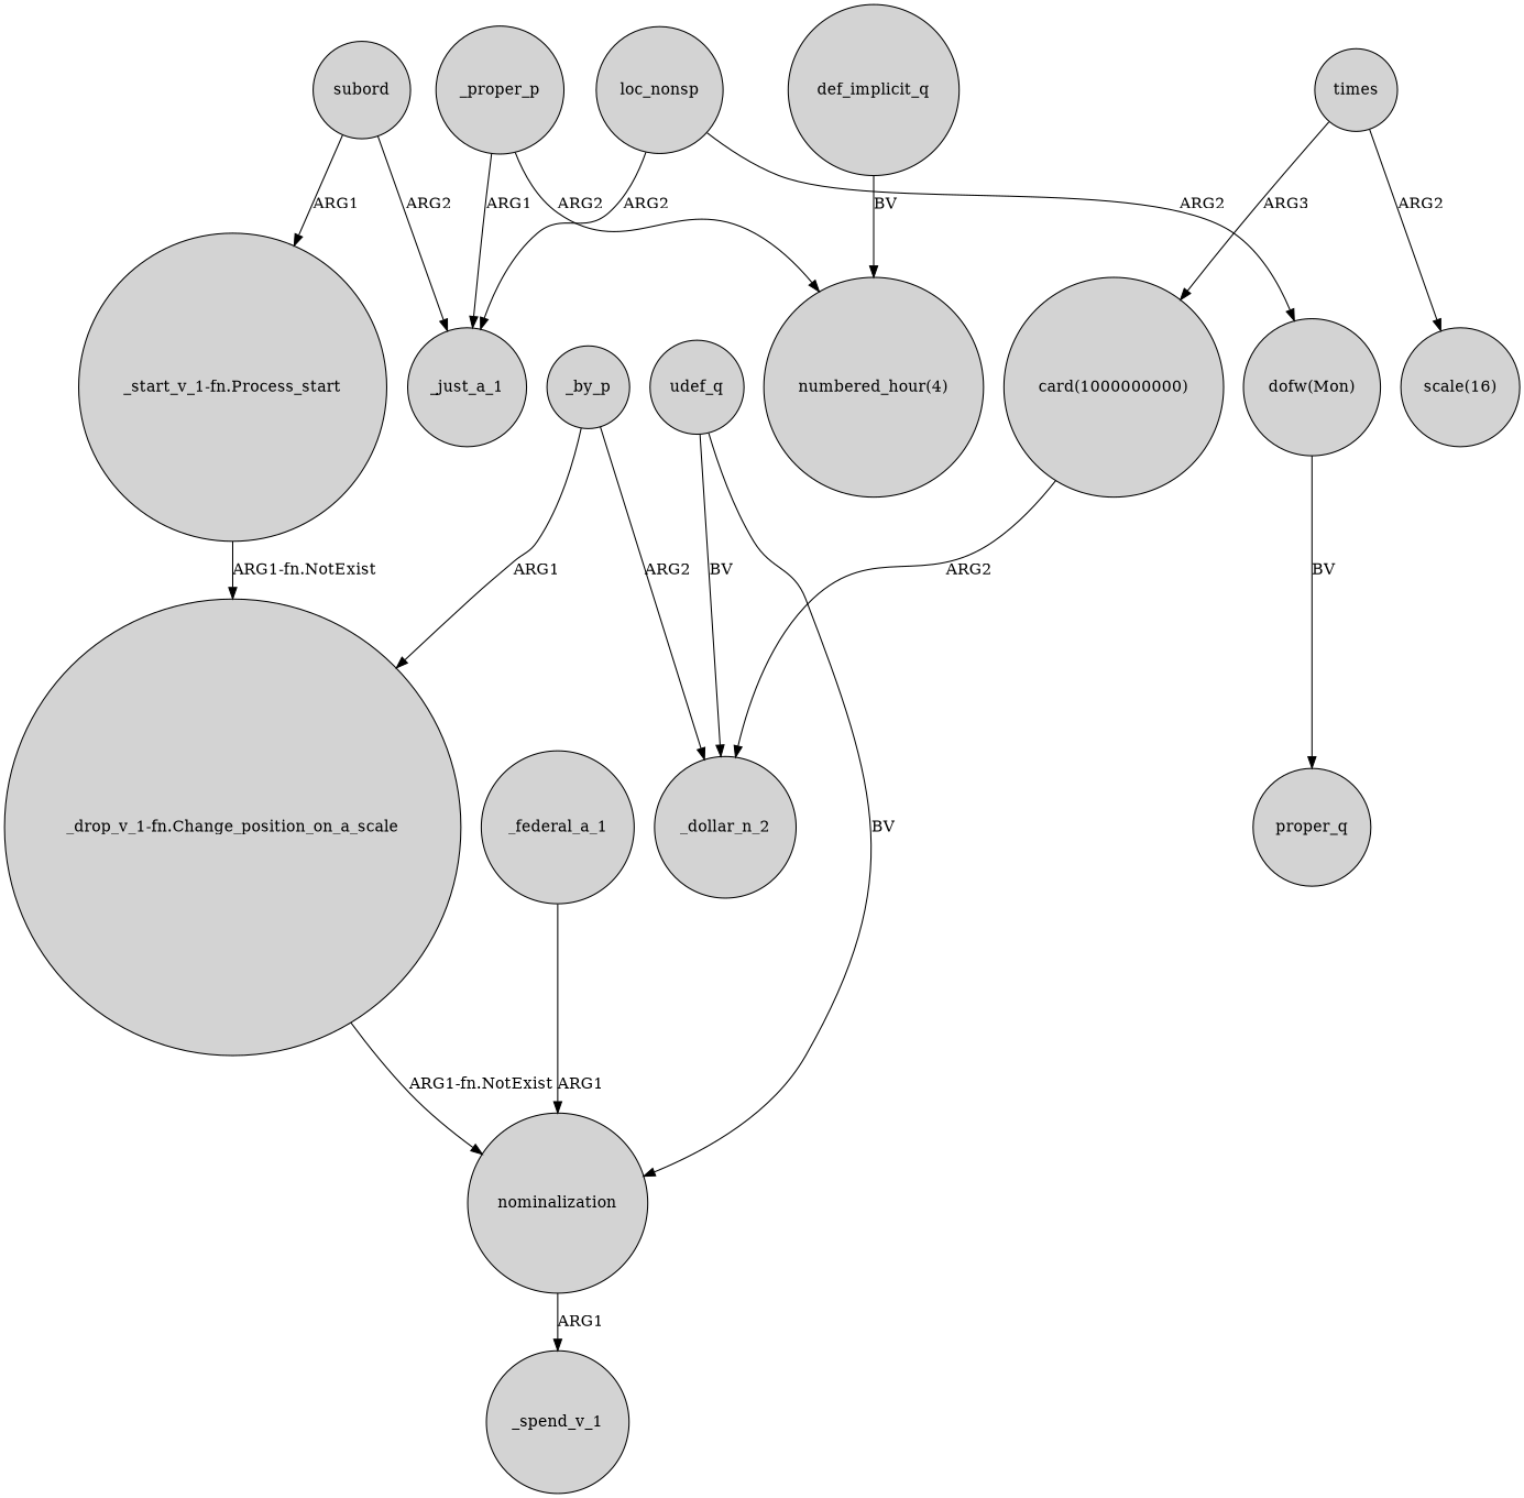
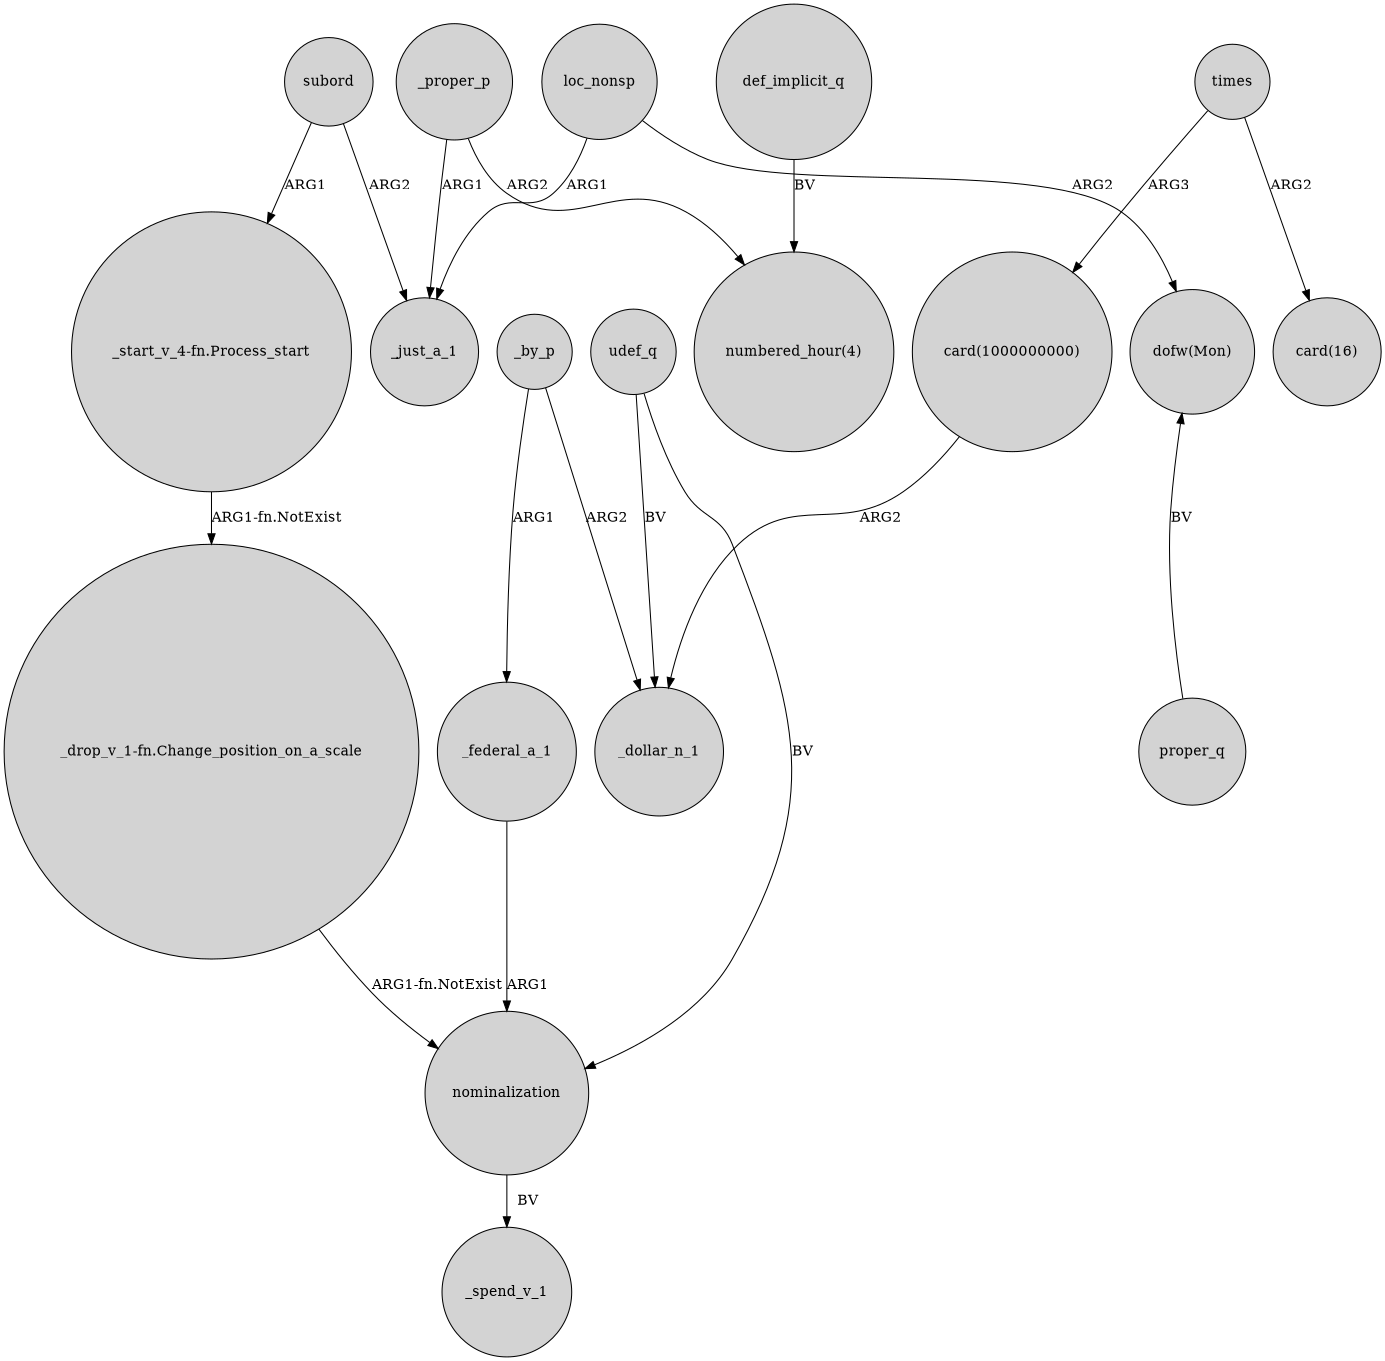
  digraph {
    node [shape=circle style=filled]
    n1 [label=_proper_p]
    _just_a_1
    n3 [label="numbered_hour(4)"]
    def_implicit_q
    nominalization
    _spend_v_1
    _by_p
    "_drop_v_1-fn.Change_position_on_a_scale"
-   _dollar_n_1 [label=_dollar_n_2]
+   _dollar_n_1
    subord
-   "_start_v_1-fn.Process_start"
+   "_start_v_1-fn.Process_start" [label="_start_v_4-fn.Process_start"]
    times
    "card(1000000000)"
-   "card(16)" [label="scale(16)"]
+   "card(16)"
    proper_q
    "dofw(Mon)"
    udef_q
    _federal_a_1
    loc_nonsp
    n1 -> _just_a_1 [label=ARG1]
    n1 -> n3 [label=ARG2]
    def_implicit_q -> n3 [label=BV]
-   nominalization -> _spend_v_1 [label=ARG1]
-   _by_p -> "_drop_v_1-fn.Change_position_on_a_scale" [label=ARG1]
+   nominalization -> _spend_v_1 [label=BV]
+   _by_p -> _federal_a_1 [label=ARG1]
    _by_p -> _dollar_n_1 [label=ARG2]
    "_drop_v_1-fn.Change_position_on_a_scale" -> nominalization [label="ARG1-fn.NotExist"]
    subord -> _just_a_1 [label=ARG2]
    subord -> "_start_v_1-fn.Process_start" [label=ARG1]
    "_start_v_1-fn.Process_start" -> "_drop_v_1-fn.Change_position_on_a_scale" [label="ARG1-fn.NotExist"]
    times -> "card(1000000000)" [label=ARG3]
    times -> "card(16)" [label=ARG2]
    "card(1000000000)" -> _dollar_n_1 [label=ARG2]
-   "dofw(Mon)" -> proper_q [label=BV]
+   proper_q -> "dofw(Mon)" [label=BV]
    udef_q -> nominalization [label=BV]
    udef_q -> _dollar_n_1 [label=BV]
    _federal_a_1 -> nominalization [label=ARG1]
-   loc_nonsp -> _just_a_1 [label=ARG2]
+   loc_nonsp -> _just_a_1 [label=ARG1]
    loc_nonsp -> "dofw(Mon)" [label=ARG2]
  }
